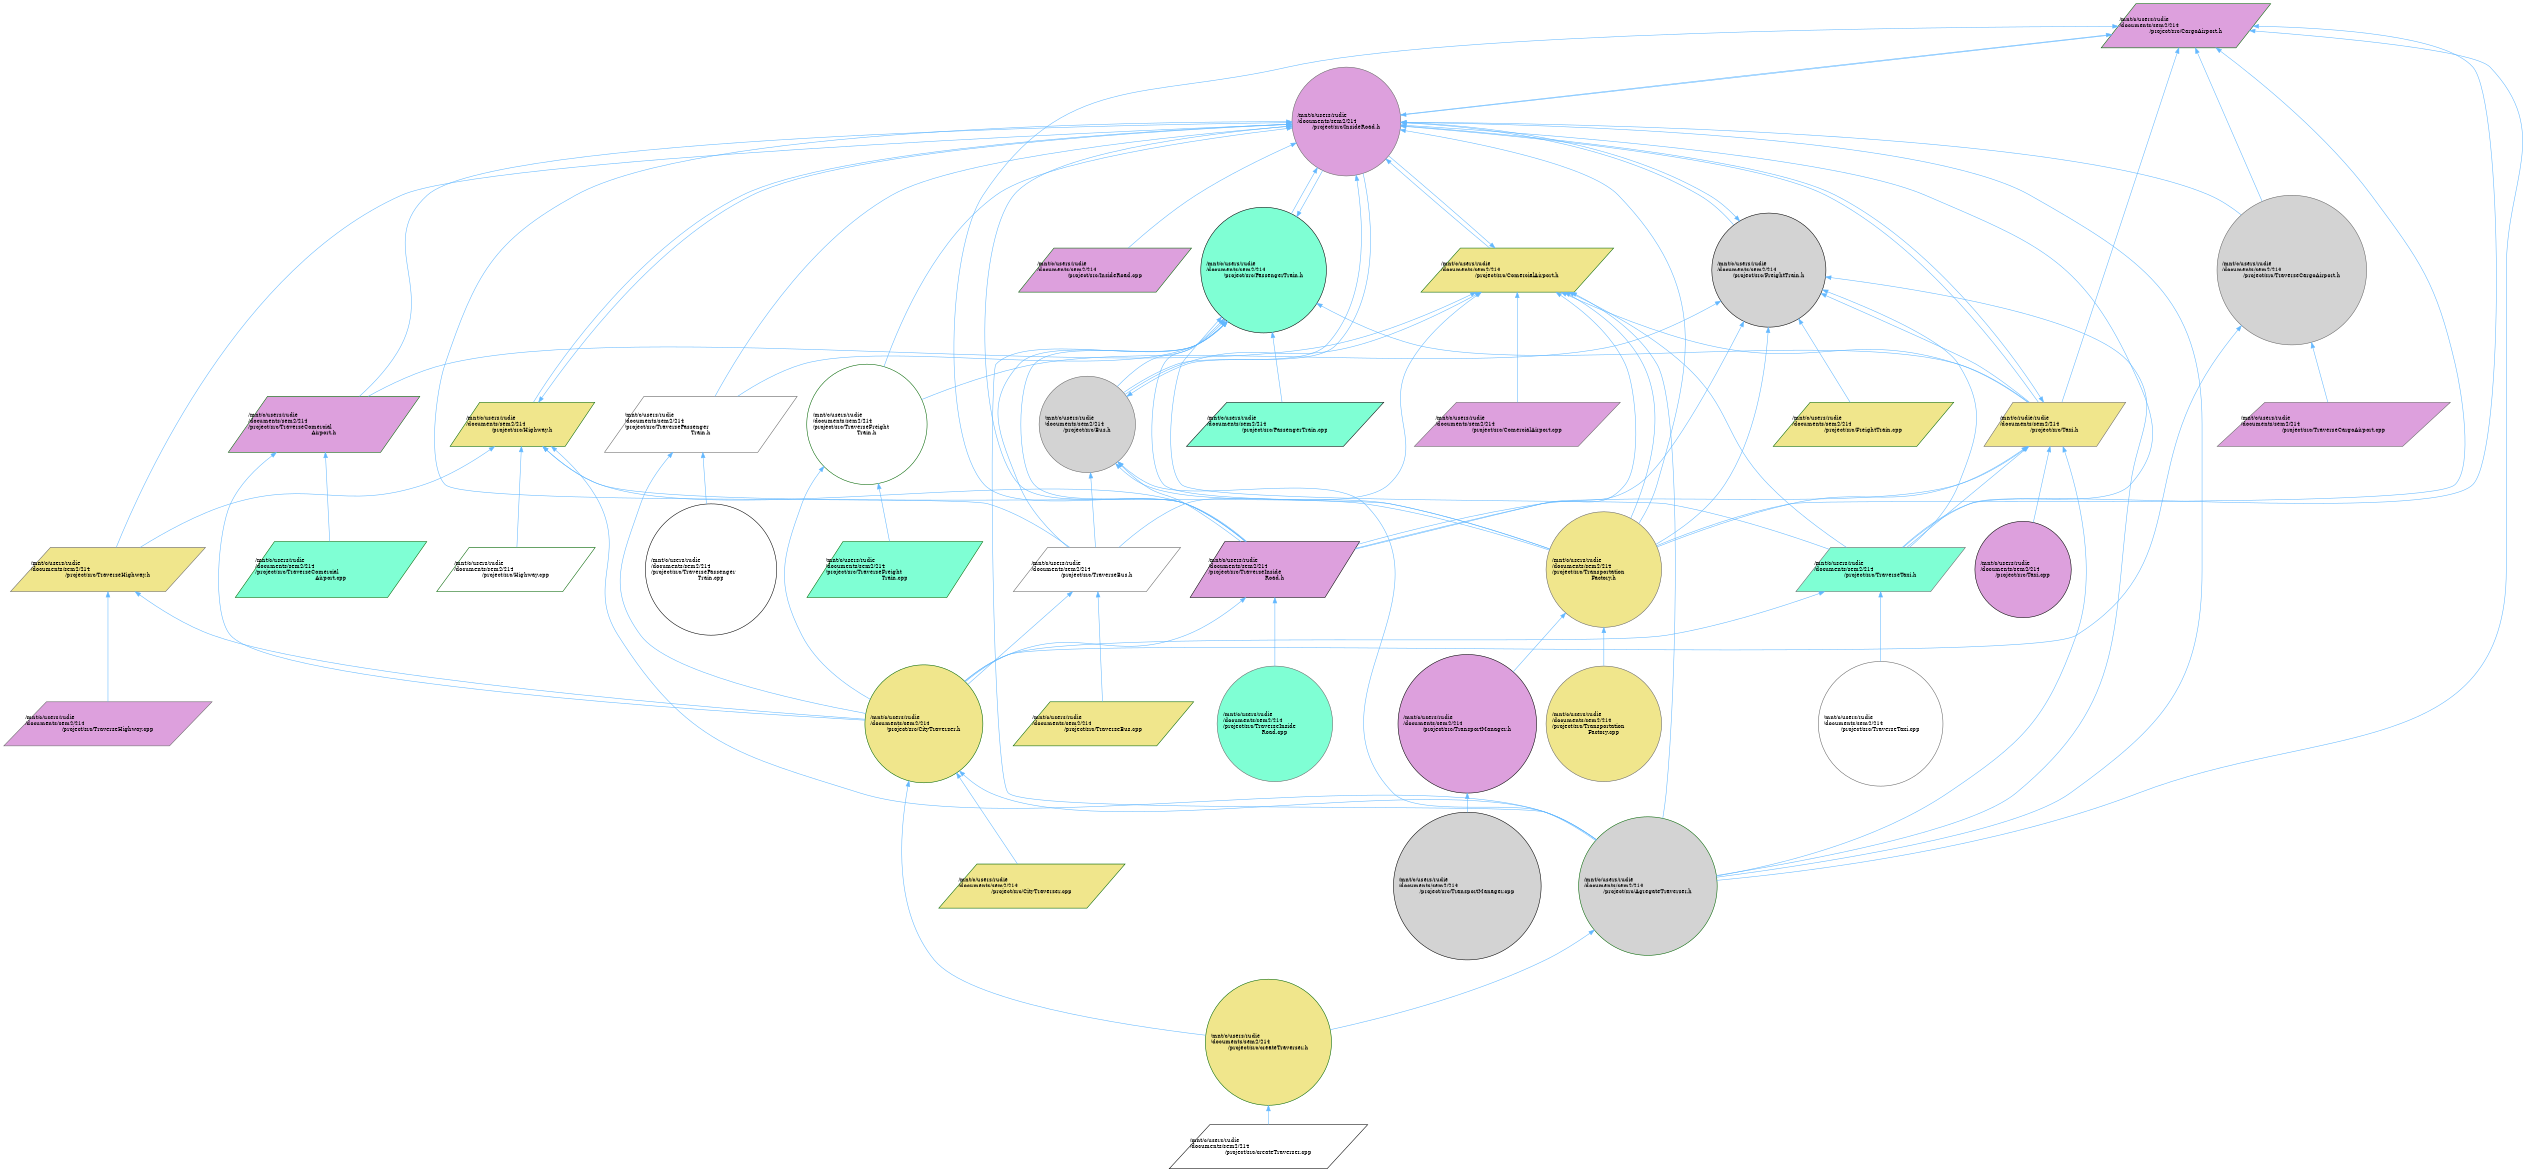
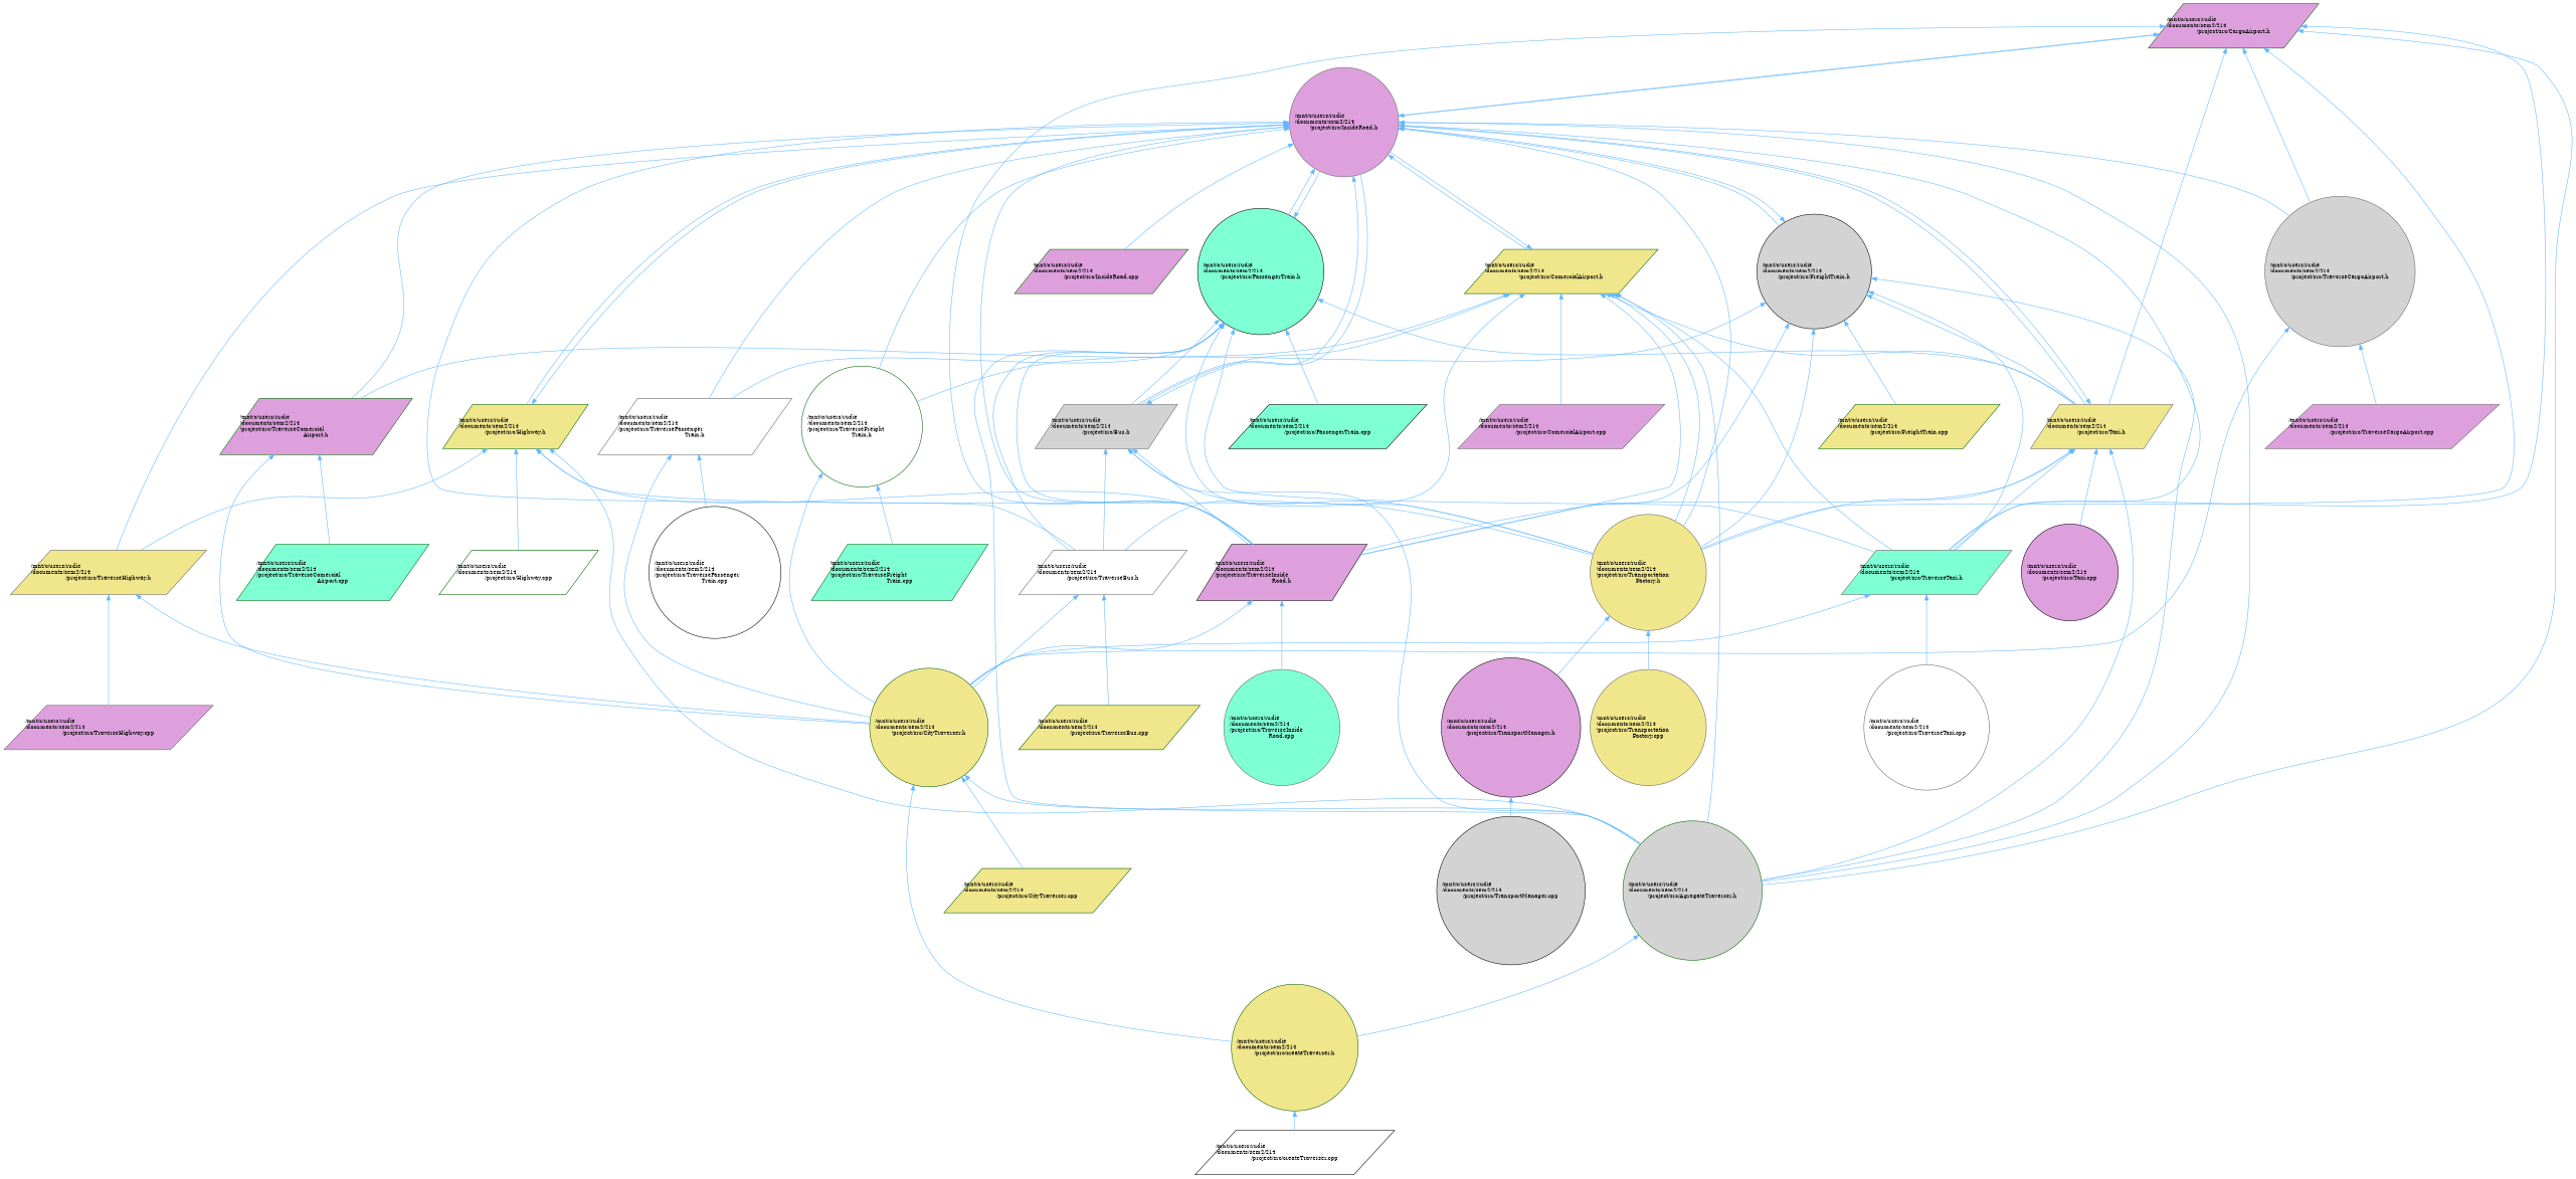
  digraph {
    fontname="DejaVu Serif"
    node [color=darkgreen fillcolor=khaki fontname="DejaVu Serif" fontsize=10 shape=parallelogram style=filled]
    edge [color=steelblue1 dir=back fontname="DejaVu Serif" fontsize=10 labelfontname=Helvetica labelfontsize=10 style=solid]
    n1 [fillcolor=plum fontcolor=black height=0.2 label="/mnt/c/users/rudie\l/documents/sem2/214\l/project/src/CargoAirport.h" width=0.4]
    n2 [fillcolor=lightgrey height=0.2 label="/mnt/c/users/rudie\l/documents/sem2/214\l/project/src/AgregateTraverser.h" shape=circle width=0.4]
    n3 [color=gray40 fillcolor=plum height=0.2 label="/mnt/c/users/rudie\l/documents/sem2/214\l/project/src/InsideRoad.h" shape=circle width=0.4]
    n4 [color=gray40 height=0.2 label="/mnt/c/users/rudie\l/documents/sem2/214\l/project/src/Transportation\lFactory.h" shape=circle width=0.4]
    n5 [color=black fillcolor=plum height=0.2 label="/mnt/c/users/rudie\l/documents/sem2/214\l/project/src/TraverseInside\lRoad.h" width=0.4]
-   n6 [color=gray40 height=0.2 label="/mnt/c/rudie/rudie\l/documents/sem2/214\l/project/src/Taxi.h" width=0.4]
+   n6 [color=gray40 height=0.2 label="/mnt/c/users/rudie\l/documents/sem2/214\l/project/src/Taxi.h" width=0.4]
    n7 [color=gray40 fillcolor=aquamarine height=0.2 label="/mnt/c/users/rudie\l/documents/sem2/214\l/project/src/TraverseTaxi.h" width=0.4]
    n8 [color=gray40 fillcolor=lightgrey height=0.2 label="/mnt/c/users/rudie\l/documents/sem2/214\l/project/src/TraverseCargoAirport.h" shape=circle width=0.4]
    n9 [height=0.2 label="/mnt/c/users/rudie\l/documents/sem2/214\l/project/src/createTraverser.h" shape=circle width=0.4]
-   n10 [color=gray40 fillcolor=lightgrey height=0.2 label="/mnt/c/users/rudie\l/documents/sem2/214\l/project/src/Bus.h" shape=circle width=0.4]
+   n10 [color=gray40 fillcolor=lightgrey height=0.2 label="/mnt/c/users/rudie\l/documents/sem2/214\l/project/src/Bus.h" width=0.4]
    n11 [color=gray40 fillcolor=white height=0.2 label="/mnt/c/users/rudie\l/documents/sem2/214\l/project/src/TraverseBus.h" width=0.4]
    n12 [height=0.2 label="/mnt/c/users/rudie\l/documents/sem2/214\l/project/src/ComercialAirport.h" width=0.4]
    n13 [fillcolor=plum height=0.2 label="/mnt/c/users/rudie\l/documents/sem2/214\l/project/src/TraverseComercial\lAirport.h" width=0.4]
    n14 [color=black fillcolor=lightgrey height=0.2 label="/mnt/c/users/rudie\l/documents/sem2/214\l/project/src/FreightTrain.h" shape=circle width=0.4]
    n15 [fillcolor=white height=0.2 label="/mnt/c/users/rudie\l/documents/sem2/214\l/project/src/TraverseFreight\lTrain.h" shape=circle width=0.4]
    n16 [height=0.2 label="/mnt/c/users/rudie\l/documents/sem2/214\l/project/src/Highway.h" width=0.4]
    n17 [color=gray40 height=0.2 label="/mnt/c/users/rudie\l/documents/sem2/214\l/project/src/TraverseHighway.h" width=0.4]
    n18 [fillcolor=plum height=0.2 label="/mnt/c/users/rudie\l/documents/sem2/214\l/project/src/InsideRoad.cpp" width=0.4]
    n19 [color=black fillcolor=aquamarine height=0.2 label="/mnt/c/users/rudie\l/documents/sem2/214\l/project/src/PassengerTrain.h" shape=circle width=0.4]
    n20 [color=gray40 fillcolor=white height=0.2 label="/mnt/c/users/rudie\l/documents/sem2/214\l/project/src/TraversePassenger\lTrain.h" width=0.4]
    n21 [color=black fillcolor=plum height=0.2 label="/mnt/c/users/rudie\l/documents/sem2/214\l/project/src/TransportManager.h" shape=circle width=0.4]
    n22 [color=gray40 height=0.2 label="/mnt/c/users/rudie\l/documents/sem2/214\l/project/src/Transportation\lFactory.cpp" shape=circle width=0.4]
    n23 [height=0.2 label="/mnt/c/users/rudie\l/documents/sem2/214\l/project/src/CityTraverser.h" shape=circle width=0.4]
    n24 [color=gray40 fillcolor=aquamarine height=0.2 label="/mnt/c/users/rudie\l/documents/sem2/214\l/project/src/TraverseInside\lRoad.cpp" shape=circle width=0.4]
    n25 [color=black fillcolor=plum height=0.2 label="/mnt/c/users/rudie\l/documents/sem2/214\l/project/src/Taxi.cpp" shape=circle width=0.4]
    n26 [color=gray40 fillcolor=white height=0.2 label="/mnt/c/users/rudie\l/documents/sem2/214\l/project/src/TraverseTaxi.cpp" shape=circle width=0.4]
    n27 [color=gray40 fillcolor=plum height=0.2 label="/mnt/c/users/rudie\l/documents/sem2/214\l/project/src/TraverseCargoAirport.cpp" width=0.4]
    n28 [color=black fillcolor=white height=0.2 label="/mnt/c/users/rudie\l/documents/sem2/214\l/project/src/createTraverser.cpp" width=0.4]
    n29 [height=0.2 label="/mnt/c/users/rudie\l/documents/sem2/214\l/project/src/TraverseBus.cpp" width=0.4]
    n30 [color=gray40 fillcolor=plum height=0.2 label="/mnt/c/users/rudie\l/documents/sem2/214\l/project/src/ComercialAirport.cpp" width=0.4]
    n31 [fillcolor=aquamarine height=0.2 label="/mnt/c/users/rudie\l/documents/sem2/214\l/project/src/TraverseComercial\lAirport.cpp" width=0.4]
    n32 [height=0.2 label="/mnt/c/users/rudie\l/documents/sem2/214\l/project/src/FreightTrain.cpp" width=0.4]
    n33 [fillcolor=aquamarine height=0.2 label="/mnt/c/users/rudie\l/documents/sem2/214\l/project/src/TraverseFreight\lTrain.cpp" width=0.4]
    n34 [fillcolor=white height=0.2 label="/mnt/c/users/rudie\l/documents/sem2/214\l/project/src/Highway.cpp" width=0.4]
    n35 [color=gray40 fillcolor=plum height=0.2 label="/mnt/c/users/rudie\l/documents/sem2/214\l/project/src/TraverseHighway.cpp" width=0.4]
    n36 [color=black fillcolor=aquamarine height=0.2 label="/mnt/c/users/rudie\l/documents/sem2/214\l/project/src/PassengerTrain.cpp" width=0.4]
    n37 [color=black fillcolor=white height=0.2 label="/mnt/c/users/rudie\l/documents/sem2/214\l/project/src/TraversePassenger\lTrain.cpp" shape=circle width=0.4]
    n38 [color=black fillcolor=lightgrey height=0.2 label="/mnt/c/users/rudie\l/documents/sem2/214\l/project/src/TransportManager.cpp" shape=circle width=0.4]
    n39 [height=0.2 label="/mnt/c/users/rudie\l/documents/sem2/214\l/project/src/CityTraverser.cpp" width=0.4]
    n1 -> n2
    n1 -> n3
    n1 -> n4
    n1 -> n5
    n1 -> n6
    n1 -> n7
    n1 -> n8
    n2 -> n9
    n3 -> n1
    n3 -> n2
    n3 -> n4
    n3 -> n5
    n3 -> n6
    n3 -> n7
    n3 -> n8
    n3 -> n10
    n3 -> n11
    n3 -> n12
    n3 -> n13
    n3 -> n14
    n3 -> n15
    n3 -> n16
    n3 -> n17
    n3 -> n18
    n3 -> n19
    n3 -> n20
    n4 -> n21
    n4 -> n22
    n5 -> n23
    n5 -> n24
    n6 -> n2
    n6 -> n3
    n6 -> n4
    n6 -> n5
    n6 -> n7
    n6 -> n25
    n7 -> n23
    n7 -> n26
    n8 -> n23
    n8 -> n27
    n9 -> n28
    n10 -> n2
    n10 -> n3
    n10 -> n4
    n10 -> n5
    n10 -> n11
    n11 -> n23
    n11 -> n29
    n12 -> n2
    n12 -> n3
    n12 -> n4
    n12 -> n5
    n12 -> n6
    n12 -> n7
    n12 -> n10
    n12 -> n11
    n12 -> n13
    n12 -> n30
    n13 -> n23
    n13 -> n31
    n14 -> n2
    n14 -> n3
    n14 -> n4
    n14 -> n5
    n14 -> n6
    n14 -> n7
    n14 -> n15
    n14 -> n32
    n15 -> n23
    n15 -> n33
    n16 -> n2
    n16 -> n3
    n16 -> n4
    n16 -> n5
    n16 -> n17
    n16 -> n34
    n17 -> n23
    n17 -> n35
    n19 -> n2
    n19 -> n3
    n19 -> n4
    n19 -> n5
    n19 -> n6
    n19 -> n7
    n19 -> n10
    n19 -> n11
    n19 -> n20
    n19 -> n36
    n20 -> n23
    n20 -> n37
    n21 -> n38
    n23 -> n2
    n23 -> n9
    n23 -> n39
  }
